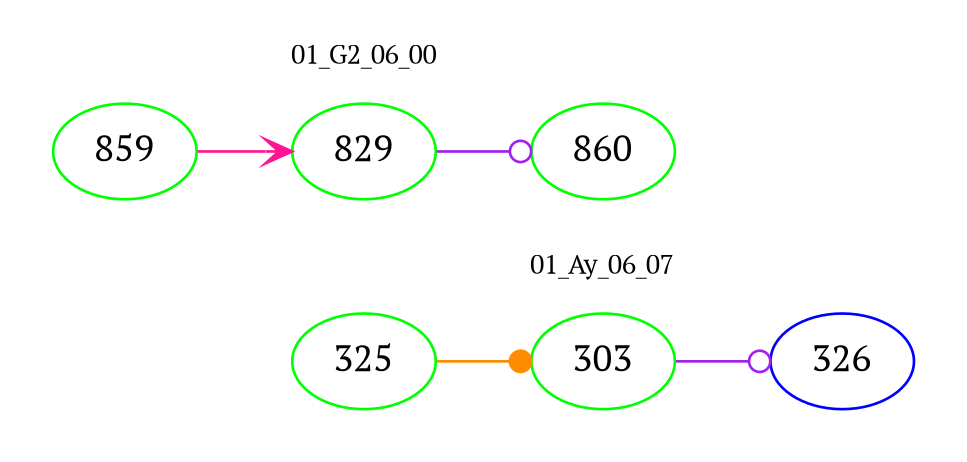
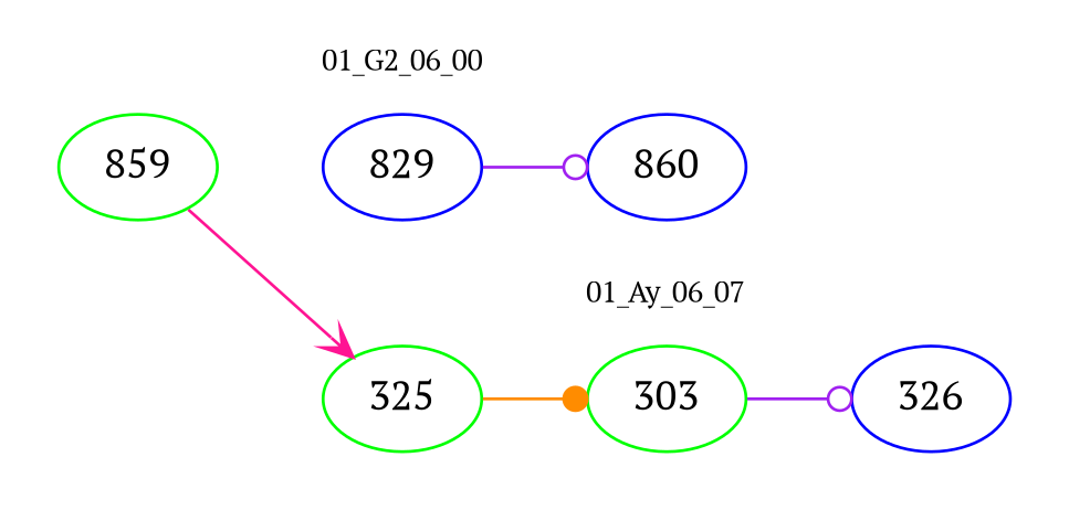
  digraph {
    fontname="PT Serif"
    rankdir=LR
    node [color=green fontname="PT Serif"]
    edge [arrowhead=odot color=purple fontname="PT Serif"]
    n1 [label=325]
    n2 [label=303]
    n3 [color=blue label=326]
    n4 [label=859]
-   n5 [label=829]
-   n6 [label=860]
+   n5 [color=blue label=829]
+   n6 [color=blue label=860]
    subgraph cluster_1 {
      color=white
      fontsize=10
      label="01_Ay_06_07"
      n1
      n2
      n3
    }
    subgraph cluster_2 {
      color=white
      fontsize=10
      label="01_G2_06_00"
      n4
      n5
      n6
    }
    n1 -> n2 [arrowhead=dot color=darkorange]
    n2 -> n3
-   n4 -> n5 [arrowhead=vee color=deeppink]
+   n4 -> n1 [arrowhead=vee color=deeppink]
    n5 -> n6
  }
